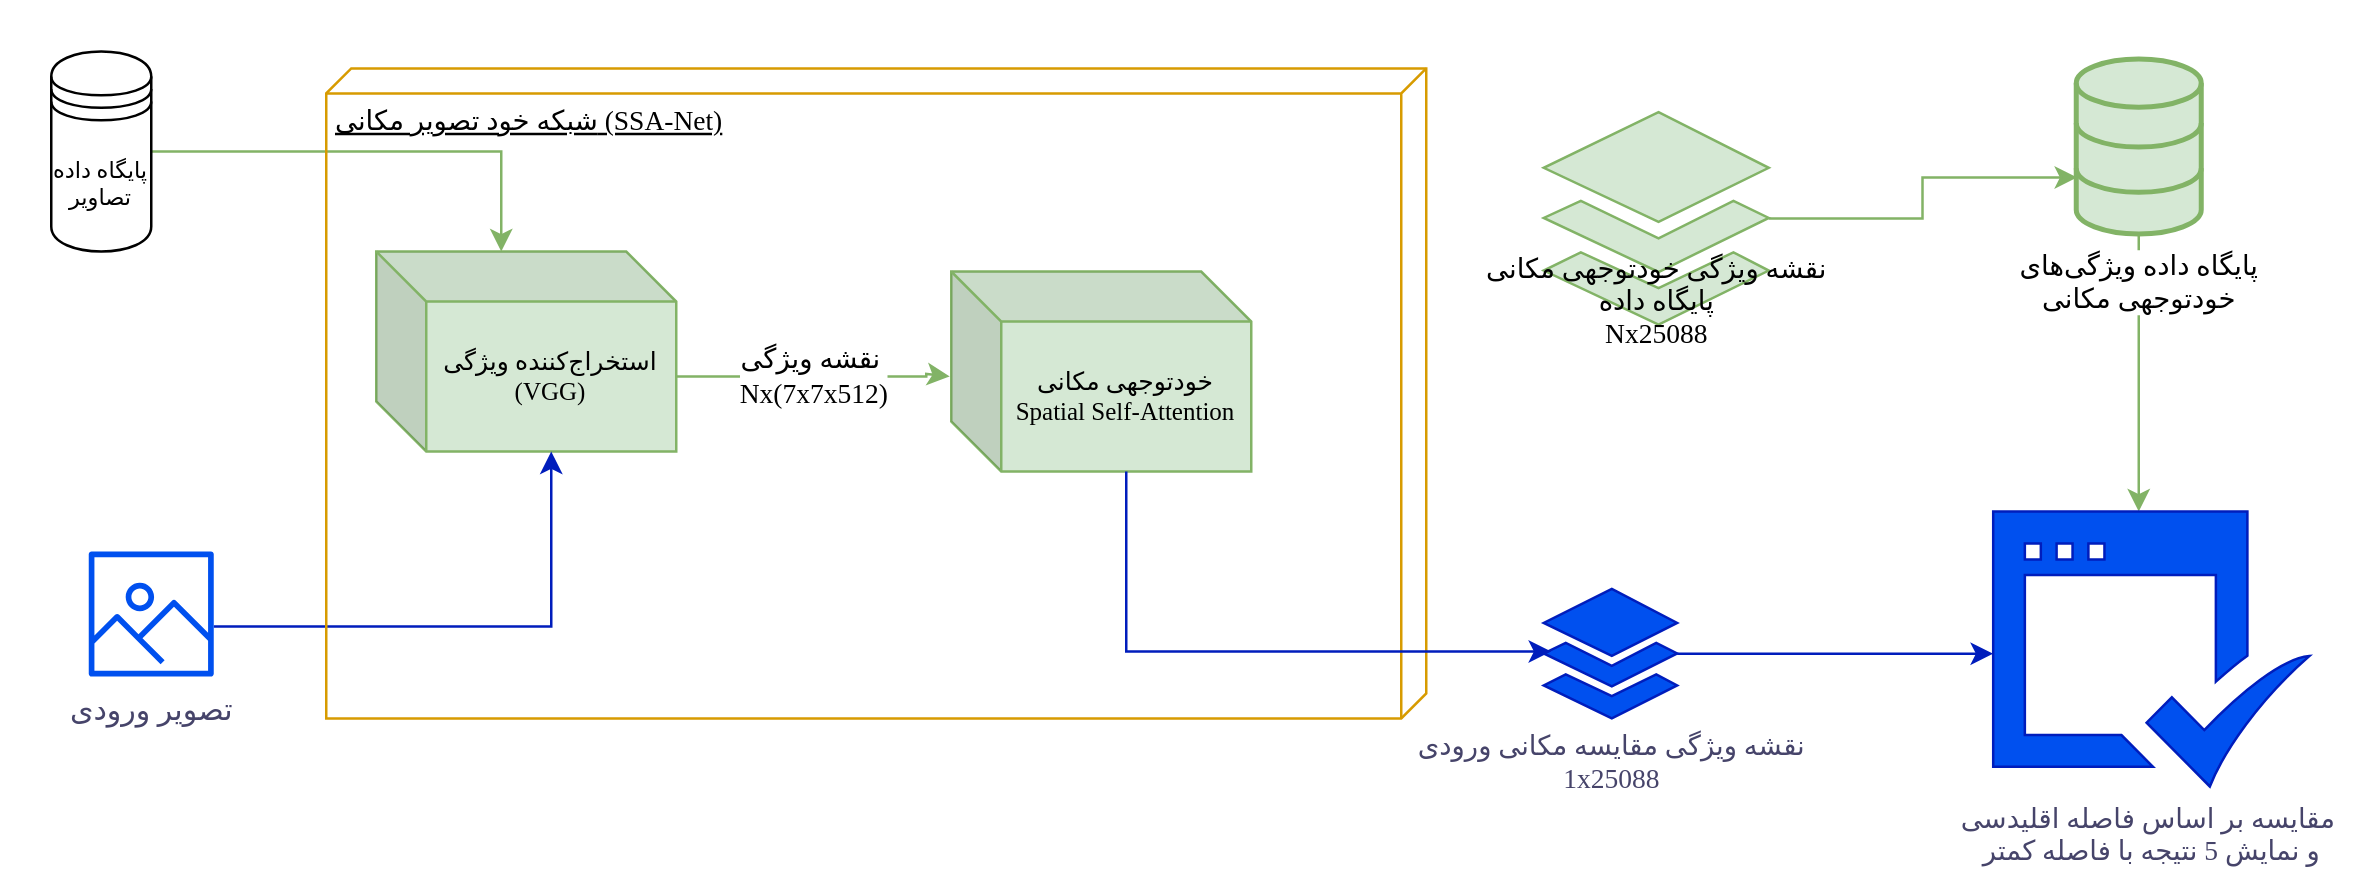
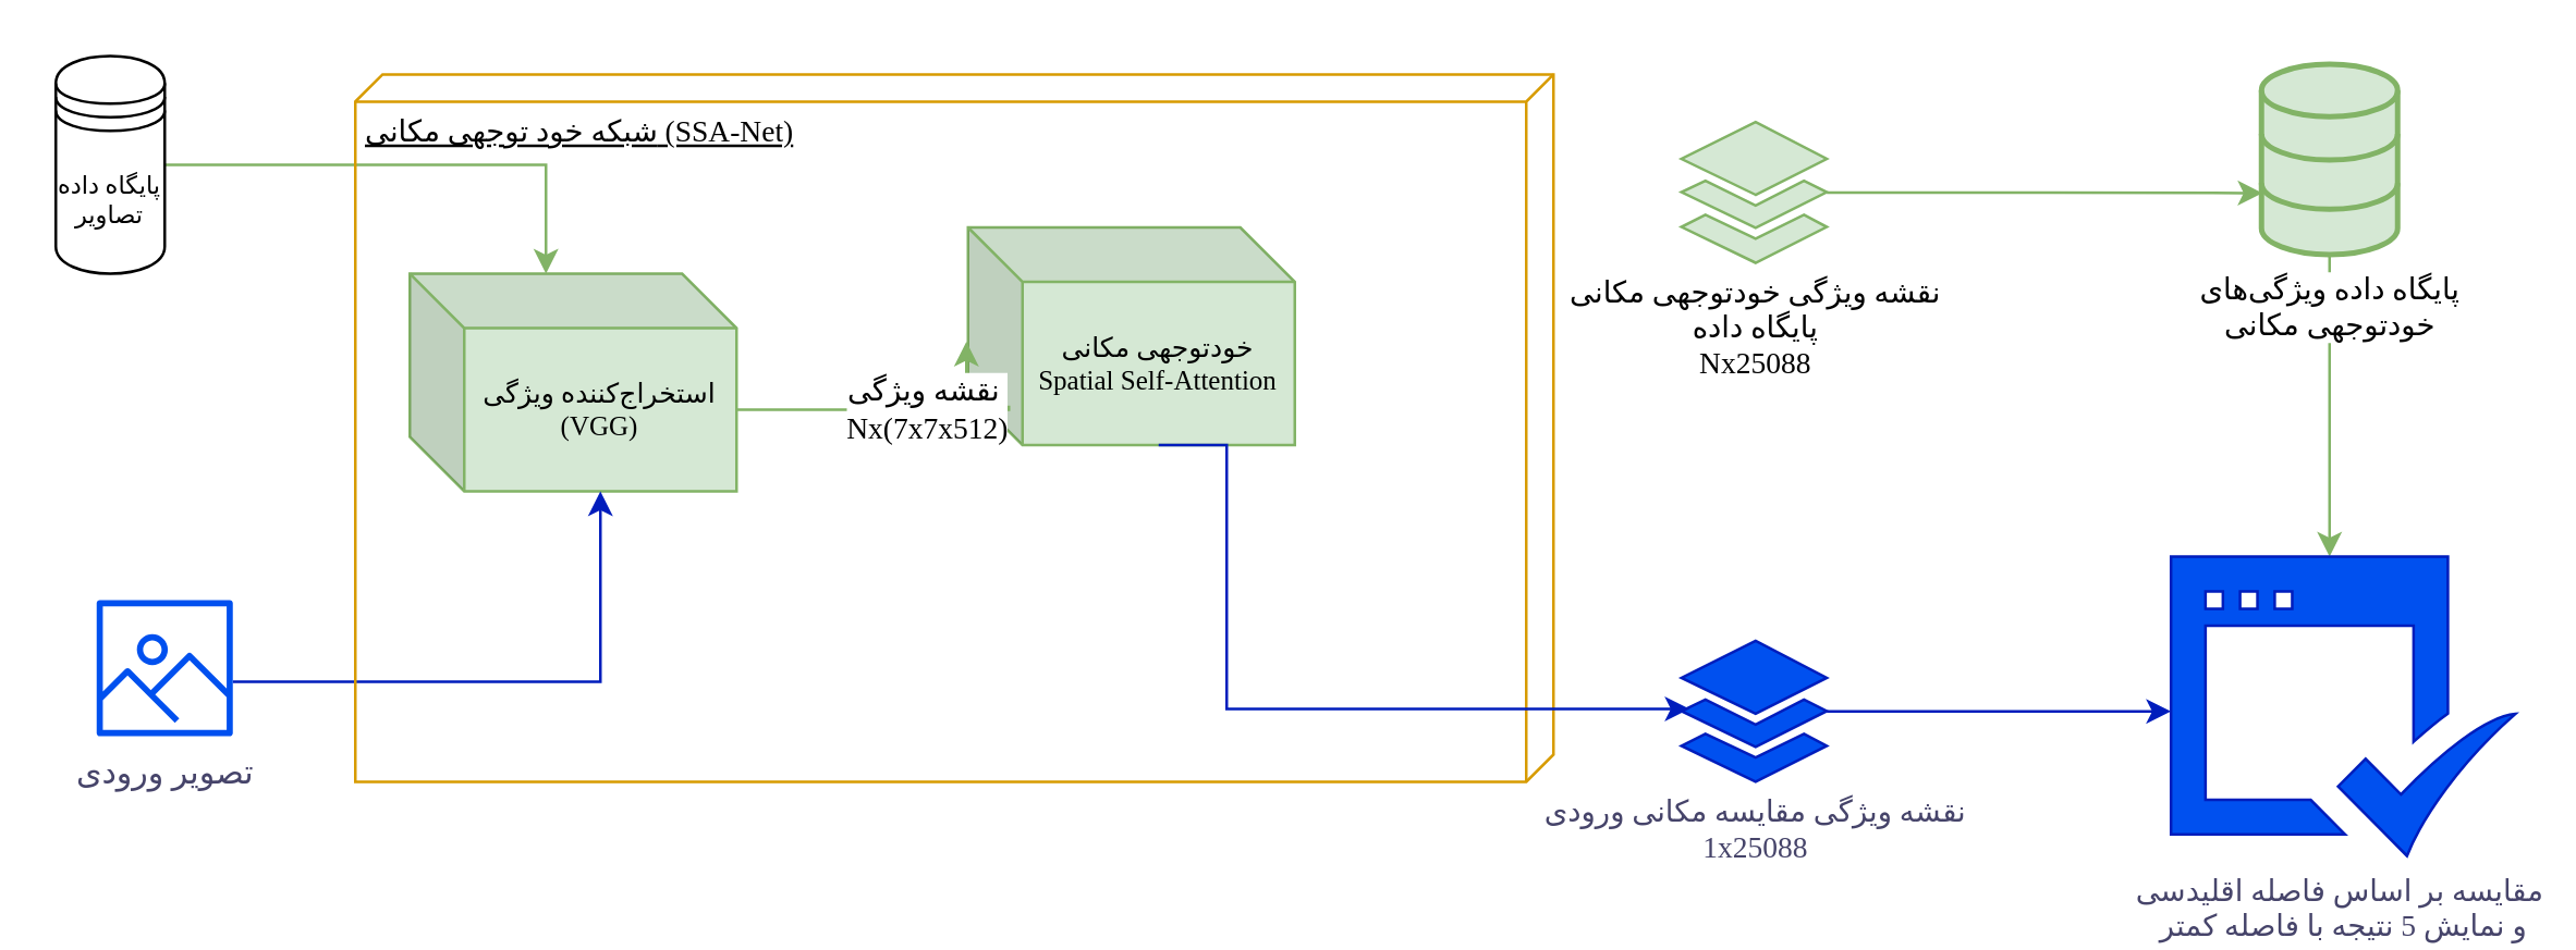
  <mxCell id="0" />
  <mxCell id="1" parent="0" />
  <mxCell id="2" value="" style="edgeStyle=orthogonalEdgeStyle;rounded=0;orthogonalLoop=1;jettySize=auto;html=1;entryX=0.008;entryY=0.677;entryDx=0;entryDy=0;entryPerimeter=0;fontFamily=Tahoma;fillColor=#d5e8d4;strokeColor=#82b366;startArrow=none;" parent="1" source="13" target="11" edge="1"><mxGeometry relative="1" as="geometry" /></mxCell>
- <mxCell id="3" value="خودتوجهی مکانی&lt;br style=&quot;font-size: 10px;&quot;&gt;Spatial Self-Attention" style="shape=cube;whiteSpace=wrap;html=1;boundedLbl=1;backgroundOutline=1;darkOpacity=0.05;darkOpacity2=0.1;fillColor=#d5e8d4;strokeColor=#82b366;fontFamily=Tahoma;fontSize=10;" parent="1" vertex="1"><mxGeometry x="380" y="108" width="120" height="80" as="geometry" /></mxCell>
+ <mxCell id="3" value="خودتوجهی مکانی&lt;br style=&quot;font-size: 10px;&quot;&gt;Spatial Self-Attention" style="shape=cube;whiteSpace=wrap;html=1;boundedLbl=1;backgroundOutline=1;darkOpacity=0.05;darkOpacity2=0.1;fillColor=#d5e8d4;strokeColor=#82b366;fontFamily=Tahoma;fontSize=10;" parent="1" vertex="1"><mxGeometry x="355" y="83" width="120" height="80" as="geometry" /></mxCell>
  <mxCell id="4" value="نقشه ویژگی&amp;nbsp;&lt;br&gt;Nx(7x7x512)" style="edgeStyle=orthogonalEdgeStyle;rounded=0;orthogonalLoop=1;jettySize=auto;html=1;entryX=-0.005;entryY=0.525;entryDx=0;entryDy=0;entryPerimeter=0;exitX=0;exitY=0;exitDx=120;exitDy=50;exitPerimeter=0;fontFamily=Tahoma;fillColor=#d5e8d4;strokeColor=#82b366;" parent="1" source="5" target="3" edge="1"><mxGeometry relative="1" as="geometry"><mxPoint x="280" y="50" as="sourcePoint" /><Array as="points"><mxPoint x="370" y="150" /><mxPoint x="379" y="149" /></Array></mxGeometry></mxCell>
  <mxCell id="5" value="استخراج‌کننده ویژگی&lt;br style=&quot;font-size: 10px;&quot;&gt;(VGG)" style="shape=cube;whiteSpace=wrap;html=1;boundedLbl=1;backgroundOutline=1;darkOpacity=0.05;darkOpacity2=0.1;fillColor=#d5e8d4;strokeColor=#82b366;fontFamily=Tahoma;fontSize=10;" parent="1" vertex="1"><mxGeometry x="150" y="100" width="120" height="80" as="geometry" /></mxCell>
  <mxCell id="6" style="edgeStyle=orthogonalEdgeStyle;rounded=0;orthogonalLoop=1;jettySize=auto;html=1;fontFamily=Tahoma;fillColor=#d5e8d4;strokeColor=#82b366;" parent="1" source="7" target="5" edge="1"><mxGeometry relative="1" as="geometry"><Array as="points"><mxPoint x="200" y="60" /></Array></mxGeometry></mxCell>
  <mxCell id="7" value="پایگاه داده تصاویر" style="shape=datastore;whiteSpace=wrap;html=1;fontFamily=Tahoma;fontSize=9;" parent="1" vertex="1"><mxGeometry x="20" y="20" width="40" height="80" as="geometry" /></mxCell>
  <mxCell id="8" style="edgeStyle=orthogonalEdgeStyle;rounded=0;orthogonalLoop=1;jettySize=auto;html=1;fontFamily=Tahoma;fontSize=11;fillColor=#0050ef;strokeColor=#001DBC;entryX=0;entryY=0;entryDx=70;entryDy=80;entryPerimeter=0;" parent="1" source="9" target="5" edge="1"><mxGeometry relative="1" as="geometry"><mxPoint x="560" y="230" as="targetPoint" /><Array as="points"><mxPoint x="220" y="250" /></Array></mxGeometry></mxCell>
  <mxCell id="9" value="&lt;font&gt;تصویر ورودی&lt;/font&gt;" style="sketch=0;outlineConnect=0;fillColor=#0050ef;strokeColor=#001DBC;dashed=0;verticalLabelPosition=bottom;verticalAlign=top;align=center;html=1;fontSize=12;fontStyle=0;aspect=fixed;pointerEvents=1;shape=mxgraph.aws4.container_registry_image;fontFamily=Tahoma;fontColor=#46446A;" parent="1" vertex="1"><mxGeometry x="35" y="220" width="50" height="50" as="geometry" /></mxCell>
  <mxCell id="10" style="edgeStyle=orthogonalEdgeStyle;rounded=0;orthogonalLoop=1;jettySize=auto;html=1;fontFamily=Tahoma;fontSize=11;fontColor=#46446A;fillColor=#d5e8d4;strokeColor=#82b366;" parent="1" source="11" target="17" edge="1"><mxGeometry relative="1" as="geometry"><Array as="points"><mxPoint x="860" y="220" /><mxPoint x="860" y="220" /></Array></mxGeometry></mxCell>
  <mxCell id="11" value="پایگاه داده ویژگی‌های &lt;br&gt;خودتوجهی مکانی" style="html=1;verticalLabelPosition=bottom;align=center;labelBackgroundColor=#ffffff;verticalAlign=top;strokeWidth=2;strokeColor=#82b366;shadow=0;dashed=0;shape=mxgraph.ios7.icons.data;fillColor=#d5e8d4;fontFamily=Tahoma;fontSize=11;" parent="1" vertex="1"><mxGeometry x="830" y="23" width="50" height="70" as="geometry" /></mxCell>
- <mxCell id="12" value="شبکه خود تصویر مکانی (SSA-Net)" style="verticalAlign=top;align=left;spacingTop=8;spacingLeft=2;spacingRight=12;shape=cube;size=10;direction=south;fontStyle=4;html=1;fontFamily=Tahoma;fontSize=11;strokeColor=#d79b00;fillColor=none;" parent="1" vertex="1"><mxGeometry x="130" y="26.75" width="440" height="260" as="geometry" /></mxCell>
- <mxCell id="13" value="نقشه ویژگی خودتوجهی مکانی &lt;br&gt;پایگاه داده&lt;br&gt;Nx25088" style="sketch=0;aspect=fixed;strokeColor=#82b366;shadow=0;align=center;verticalAlign=top;fillColor=#d5e8d4;shape=mxgraph.gcp2.files;fontFamily=Tahoma;fontSize=11;labelBackgroundColor=none;html=1;spacingBottom=1;spacingTop=50;" parent="1" vertex="1"><mxGeometry x="617" y="44.25" width="90" height="85" as="geometry" /></mxCell>
+ <mxCell id="12" value="شبکه خود توجهی مکانی (SSA-Net)" style="verticalAlign=top;align=left;spacingTop=8;spacingLeft=2;spacingRight=12;shape=cube;size=10;direction=south;fontStyle=4;html=1;fontFamily=Tahoma;fontSize=11;strokeColor=#d79b00;fillColor=none;" parent="1" vertex="1"><mxGeometry x="130" y="26.75" width="440" height="260" as="geometry" /></mxCell>
+ <mxCell id="13" value="نقشه ویژگی خودتوجهی مکانی &lt;br&gt;پایگاه داده&lt;br&gt;Nx25088" style="sketch=0;aspect=fixed;strokeColor=#82b366;shadow=0;align=center;verticalAlign=top;fillColor=#d5e8d4;shape=mxgraph.gcp2.files;fontFamily=Tahoma;fontSize=11;labelBackgroundColor=none;html=1;spacingBottom=1;spacingTop=50;" parent="1" vertex="1"><mxGeometry x="617" y="44.25" width="53.36" height="51.75" as="geometry" /></mxCell>
  <mxCell id="14" style="edgeStyle=orthogonalEdgeStyle;rounded=0;orthogonalLoop=1;jettySize=auto;html=1;fontFamily=Tahoma;fontSize=11;fontColor=#46446A;fillColor=#0050ef;strokeColor=#001DBC;" parent="1" source="15" target="17" edge="1"><mxGeometry relative="1" as="geometry"><Array as="points"><mxPoint x="740" y="260" /><mxPoint x="740" y="260" /></Array></mxGeometry></mxCell>
  <mxCell id="15" value="&lt;font&gt;نقشه ویژگی مقایسه مکانی ورودی&lt;br&gt;1x25088&lt;/font&gt;" style="sketch=0;aspect=fixed;strokeColor=#001DBC;shadow=0;align=center;verticalAlign=top;fillColor=#0050ef;shape=mxgraph.gcp2.files;fontFamily=Tahoma;fontSize=11;labelBackgroundColor=none;html=1;spacingBottom=1;spacingTop=50;fontColor=#46446A;" parent="1" vertex="1"><mxGeometry x="617" y="235" width="53.36" height="51.75" as="geometry" /></mxCell>
  <mxCell id="16" style="edgeStyle=orthogonalEdgeStyle;rounded=0;orthogonalLoop=1;jettySize=auto;html=1;fontFamily=Tahoma;fontSize=11;fillColor=#0050ef;strokeColor=#001DBC;exitX=0;exitY=0;exitDx=70;exitDy=80;exitPerimeter=0;" parent="1" source="3" edge="1"><mxGeometry relative="1" as="geometry"><mxPoint x="80" y="260.034" as="sourcePoint" /><mxPoint x="620" y="260" as="targetPoint" /><Array as="points"><mxPoint x="450" y="260" /></Array></mxGeometry></mxCell>
  <mxCell id="17" value="&lt;font color=&quot;#46446a&quot;&gt;مقایسه بر اساس فاصله اقلیدسی&amp;nbsp;&lt;br&gt;و نمایش 5 نتیجه با فاصله کمتر&lt;/font&gt;" style="sketch=0;html=1;aspect=fixed;strokeColor=#001DBC;shadow=0;align=center;verticalAlign=top;fillColor=#0050ef;shape=mxgraph.gcp2.check_available;labelBackgroundColor=none;fontFamily=Tahoma;fontSize=11;fontColor=#ffffff;spacingTop=110;" parent="1" vertex="1"><mxGeometry x="796.78" y="204" width="126.44" height="110" as="geometry" /></mxCell>
